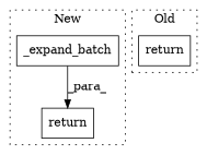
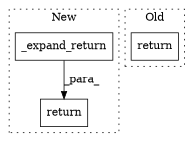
  digraph {
    node [a=41 l=7 shape=box]
-   n1 [a=32 l="14,1" label=_expand_batch s="1142,1167"]
+   n1 [a=32 l="14,1" label=_expand_return s="1142,1167"]
    n2 [label=return s=1112]
    n3 [label=return s=1159]
    subgraph cluster_1 {
      label=New
      style=dotted
      n1
      n2
    }
    subgraph cluster_2 {
      label=Old
      style=dotted
      n3
    }
    n1 -> n2 [label=_para_]
  }
